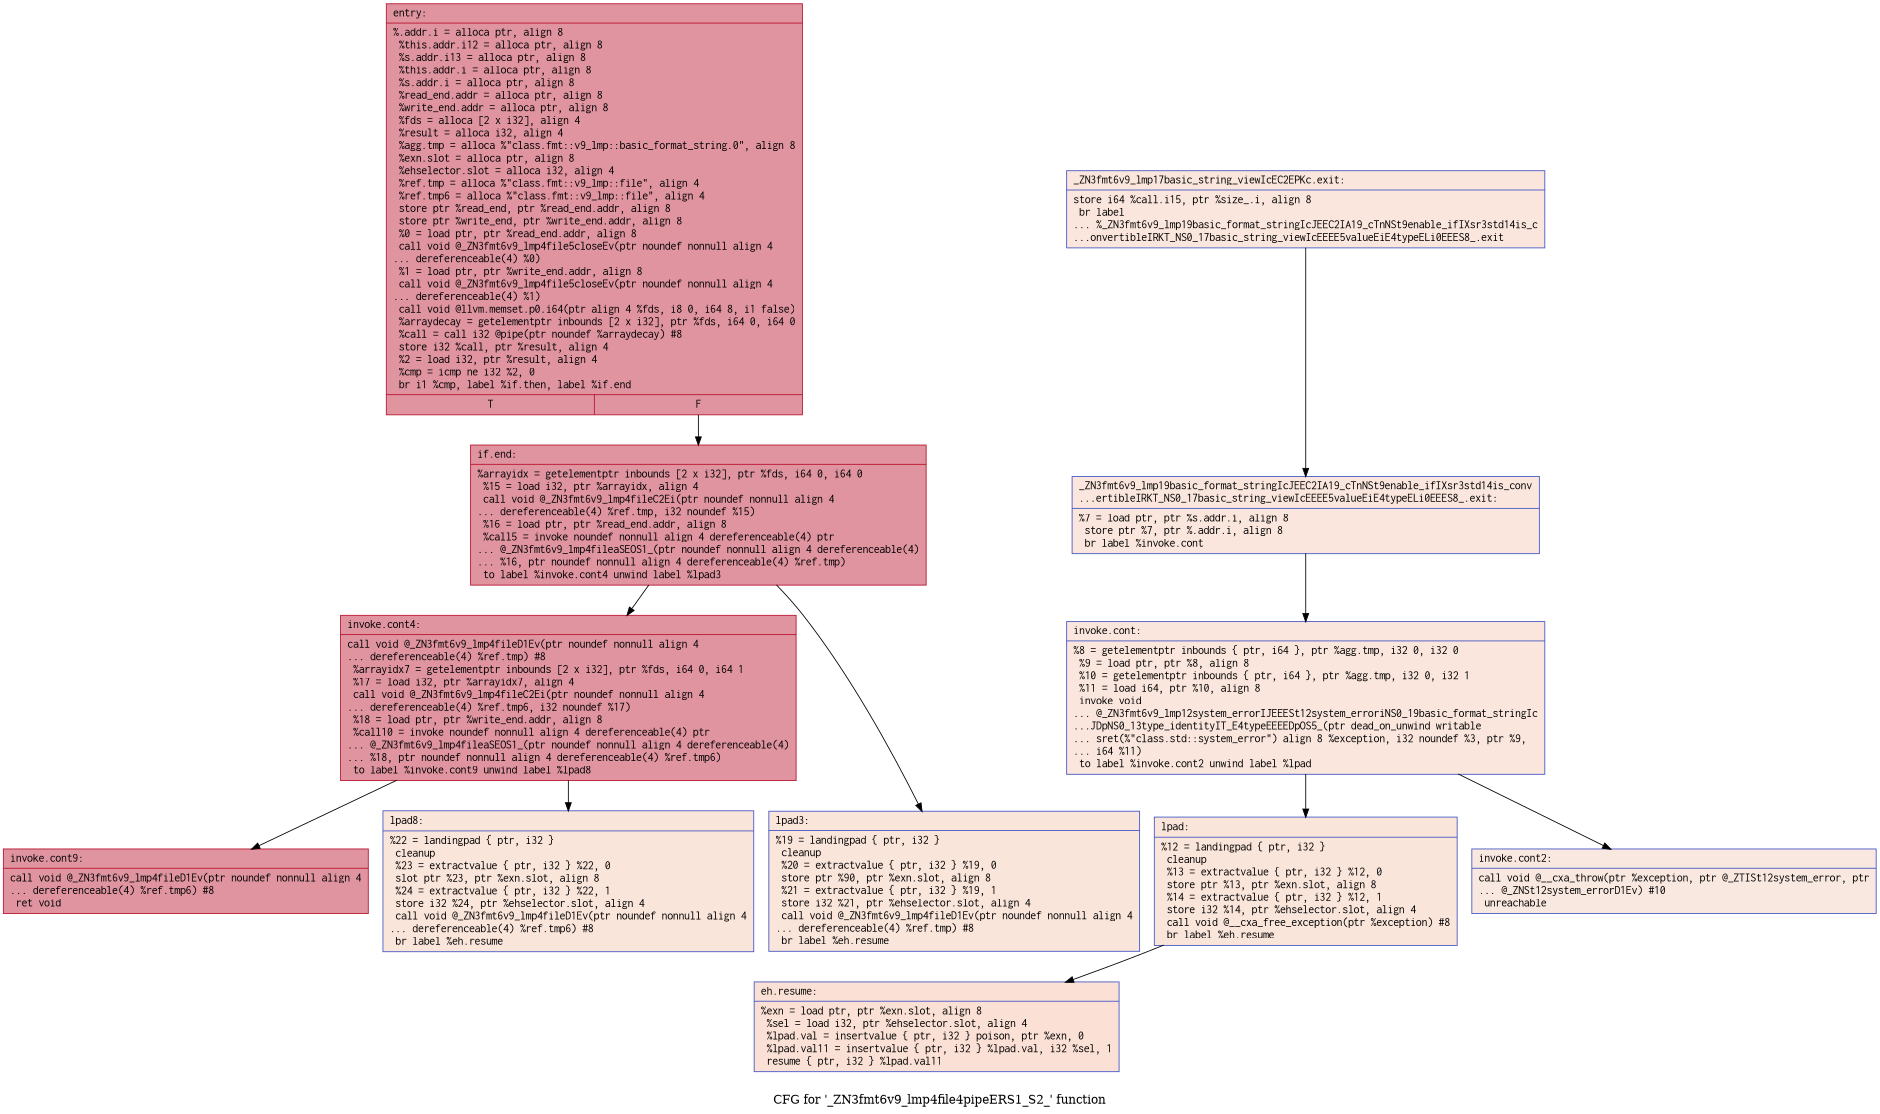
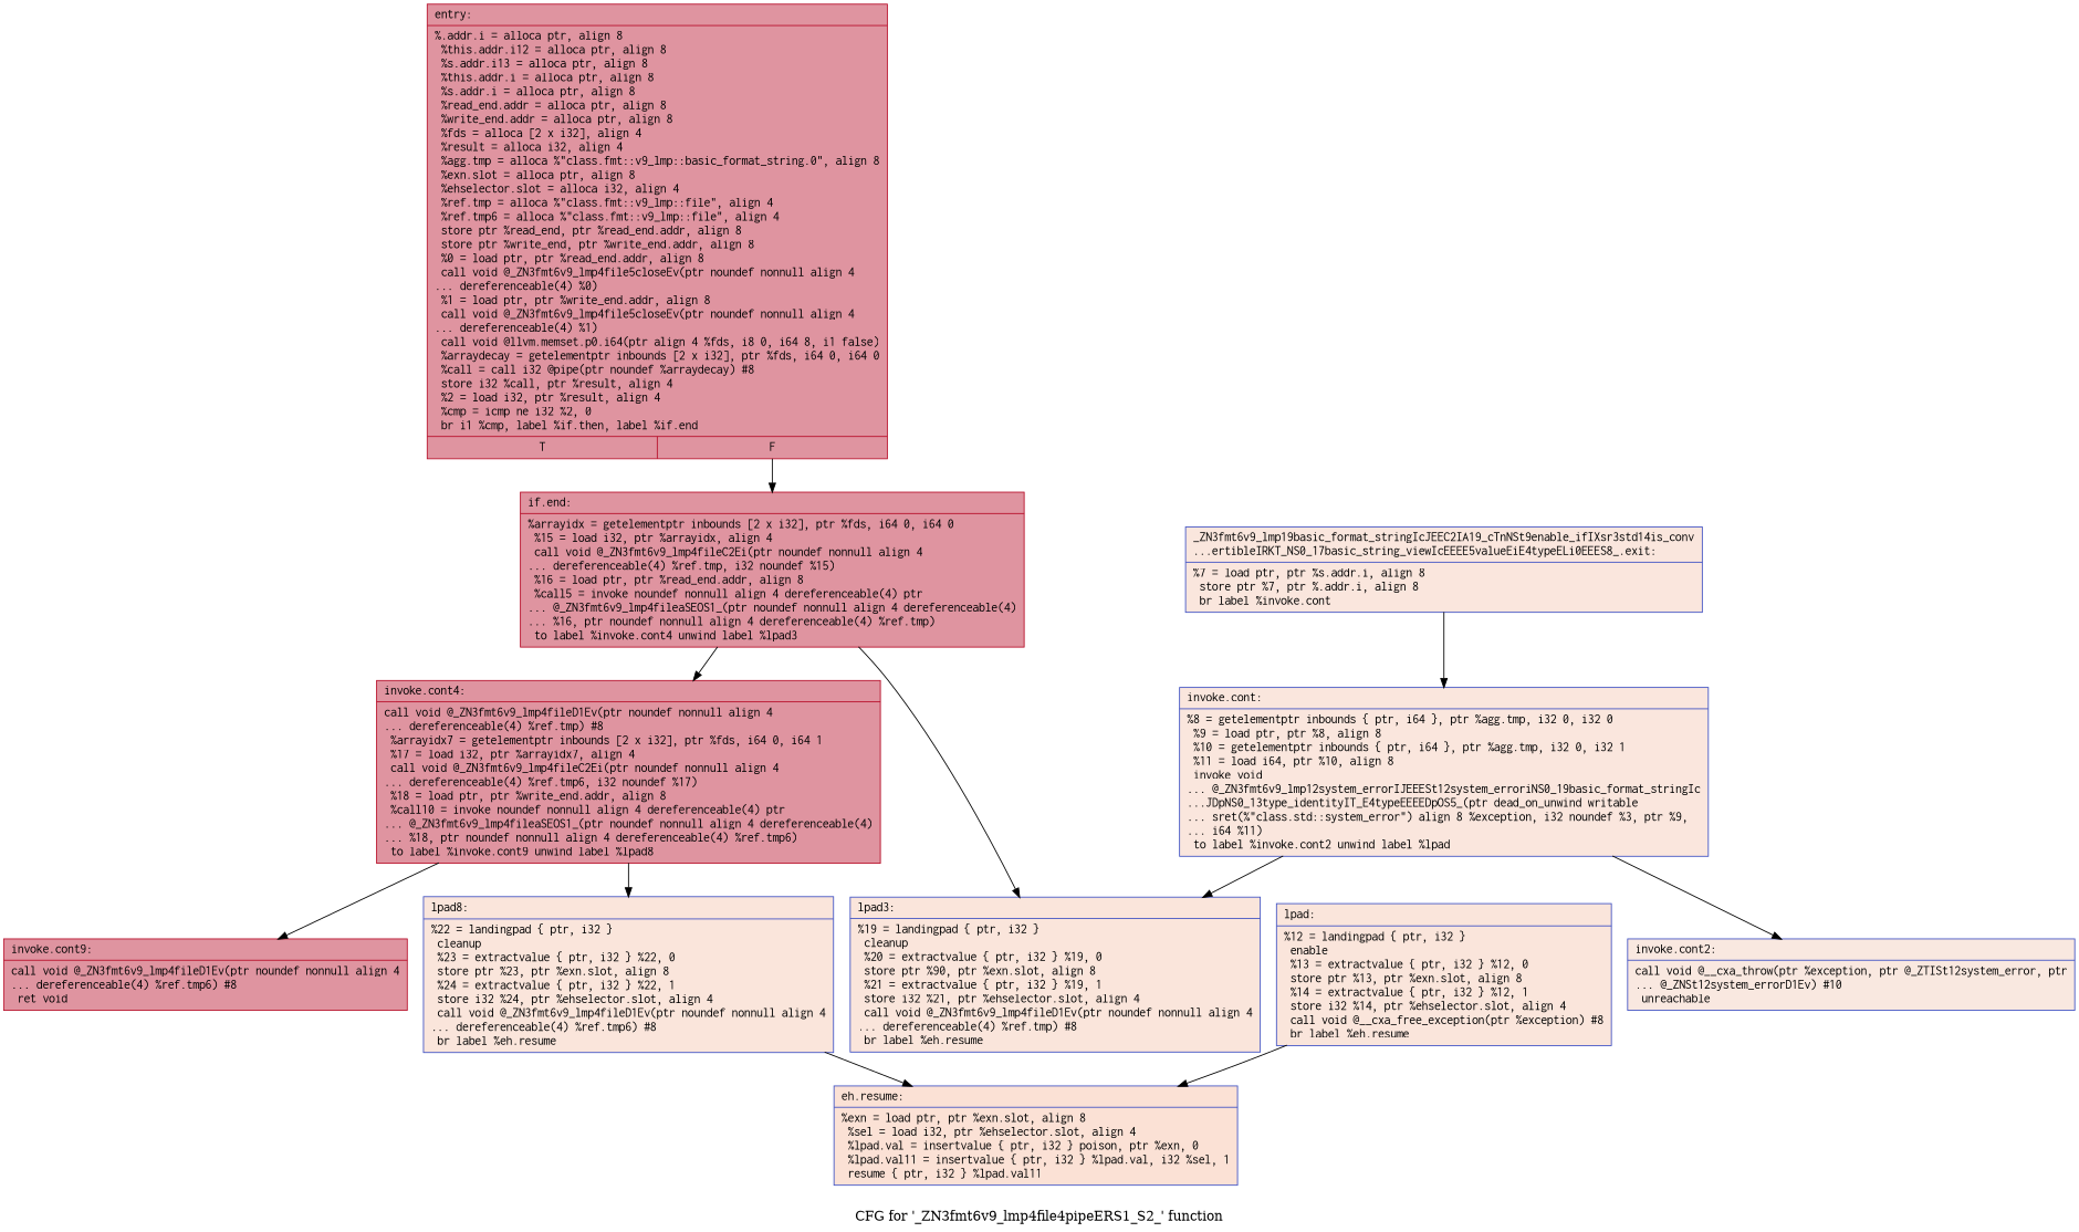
  digraph {
    label="CFG for '_ZN3fmt6v9_lmp4file4pipeERS1_S2_' function"
    node [color="#3d50c3ff" fillcolor="#b70d2870" fontname=Courier shape=record style=filled]
    n1 [color="#b70d28ff" label="{entry:\l|  %.addr.i = alloca ptr, align 8\l  %this.addr.i12 = alloca ptr, align 8\l  %s.addr.i13 = alloca ptr, align 8\l  %this.addr.i = alloca ptr, align 8\l  %s.addr.i = alloca ptr, align 8\l  %read_end.addr = alloca ptr, align 8\l  %write_end.addr = alloca ptr, align 8\l  %fds = alloca [2 x i32], align 4\l  %result = alloca i32, align 4\l  %agg.tmp = alloca %\"class.fmt::v9_lmp::basic_format_string.0\", align 8\l  %exn.slot = alloca ptr, align 8\l  %ehselector.slot = alloca i32, align 4\l  %ref.tmp = alloca %\"class.fmt::v9_lmp::file\", align 4\l  %ref.tmp6 = alloca %\"class.fmt::v9_lmp::file\", align 4\l  store ptr %read_end, ptr %read_end.addr, align 8\l  store ptr %write_end, ptr %write_end.addr, align 8\l  %0 = load ptr, ptr %read_end.addr, align 8\l  call void @_ZN3fmt6v9_lmp4file5closeEv(ptr noundef nonnull align 4\l... dereferenceable(4) %0)\l  %1 = load ptr, ptr %write_end.addr, align 8\l  call void @_ZN3fmt6v9_lmp4file5closeEv(ptr noundef nonnull align 4\l... dereferenceable(4) %1)\l  call void @llvm.memset.p0.i64(ptr align 4 %fds, i8 0, i64 8, i1 false)\l  %arraydecay = getelementptr inbounds [2 x i32], ptr %fds, i64 0, i64 0\l  %call = call i32 @pipe(ptr noundef %arraydecay) #8\l  store i32 %call, ptr %result, align 4\l  %2 = load i32, ptr %result, align 4\l  %cmp = icmp ne i32 %2, 0\l  br i1 %cmp, label %if.then, label %if.end\l|{<s0>T|<s1>F}}"]
    n2 [color="#b70d28ff" label="{if.end:\l|  %arrayidx = getelementptr inbounds [2 x i32], ptr %fds, i64 0, i64 0\l  %15 = load i32, ptr %arrayidx, align 4\l  call void @_ZN3fmt6v9_lmp4fileC2Ei(ptr noundef nonnull align 4\l... dereferenceable(4) %ref.tmp, i32 noundef %15)\l  %16 = load ptr, ptr %read_end.addr, align 8\l  %call5 = invoke noundef nonnull align 4 dereferenceable(4) ptr\l... @_ZN3fmt6v9_lmp4fileaSEOS1_(ptr noundef nonnull align 4 dereferenceable(4)\l... %16, ptr noundef nonnull align 4 dereferenceable(4) %ref.tmp)\l          to label %invoke.cont4 unwind label %lpad3\l}"]
    n3 [color="#b70d28ff" label="{invoke.cont4:\l|  call void @_ZN3fmt6v9_lmp4fileD1Ev(ptr noundef nonnull align 4\l... dereferenceable(4) %ref.tmp) #8\l  %arrayidx7 = getelementptr inbounds [2 x i32], ptr %fds, i64 0, i64 1\l  %17 = load i32, ptr %arrayidx7, align 4\l  call void @_ZN3fmt6v9_lmp4fileC2Ei(ptr noundef nonnull align 4\l... dereferenceable(4) %ref.tmp6, i32 noundef %17)\l  %18 = load ptr, ptr %write_end.addr, align 8\l  %call10 = invoke noundef nonnull align 4 dereferenceable(4) ptr\l... @_ZN3fmt6v9_lmp4fileaSEOS1_(ptr noundef nonnull align 4 dereferenceable(4)\l... %18, ptr noundef nonnull align 4 dereferenceable(4) %ref.tmp6)\l          to label %invoke.cont9 unwind label %lpad8\l}"]
    n4 [fillcolor="#f4c5ad70" label="{lpad3:\l|  %19 = landingpad \{ ptr, i32 \}\l          cleanup\l  %20 = extractvalue \{ ptr, i32 \} %19, 0\l  store ptr %90, ptr %exn.slot, align 8\l  %21 = extractvalue \{ ptr, i32 \} %19, 1\l  store i32 %21, ptr %ehselector.slot, align 4\l  call void @_ZN3fmt6v9_lmp4fileD1Ev(ptr noundef nonnull align 4\l... dereferenceable(4) %ref.tmp) #8\l  br label %eh.resume\l}"]
-   n5 [fillcolor="#f3c7b170" label="{_ZN3fmt6v9_lmp17basic_string_viewIcEC2EPKc.exit:\l|  store i64 %call.i15, ptr %size_.i, align 8\l  br label\l... %_ZN3fmt6v9_lmp19basic_format_stringIcJEEC2IA19_cTnNSt9enable_ifIXsr3std14is_c\l...onvertibleIRKT_NS0_17basic_string_viewIcEEEE5valueEiE4typeELi0EEES8_.exit\l}"]
    n6 [fillcolor="#f3c7b170" label="{_ZN3fmt6v9_lmp19basic_format_stringIcJEEC2IA19_cTnNSt9enable_ifIXsr3std14is_conv\l...ertibleIRKT_NS0_17basic_string_viewIcEEEE5valueEiE4typeELi0EEES8_.exit:\l|  %7 = load ptr, ptr %s.addr.i, align 8\l  store ptr %7, ptr %.addr.i, align 8\l  br label %invoke.cont\l}"]
-   n7 [fillcolor="#f4c5ad70" label="{lpad:\l|  %12 = landingpad \{ ptr, i32 \}\l          cleanup\l  %13 = extractvalue \{ ptr, i32 \} %12, 0\l  store ptr %13, ptr %exn.slot, align 8\l  %14 = extractvalue \{ ptr, i32 \} %12, 1\l  store i32 %14, ptr %ehselector.slot, align 4\l  call void @__cxa_free_exception(ptr %exception) #8\l  br label %eh.resume\l}"]
+   n7 [fillcolor="#f4c5ad70" label="{lpad:\l|  %12 = landingpad \{ ptr, i32 \}\l          enable\l  %13 = extractvalue \{ ptr, i32 \} %12, 0\l  store ptr %13, ptr %exn.slot, align 8\l  %14 = extractvalue \{ ptr, i32 \} %12, 1\l  store i32 %14, ptr %ehselector.slot, align 4\l  call void @__cxa_free_exception(ptr %exception) #8\l  br label %eh.resume\l}"]
    n8 [fillcolor="#f7bca170" label="{eh.resume:\l|  %exn = load ptr, ptr %exn.slot, align 8\l  %sel = load i32, ptr %ehselector.slot, align 4\l  %lpad.val = insertvalue \{ ptr, i32 \} poison, ptr %exn, 0\l  %lpad.val11 = insertvalue \{ ptr, i32 \} %lpad.val, i32 %sel, 1\l  resume \{ ptr, i32 \} %lpad.val11\l}"]
    n9 [color="#b70d28ff" label="{invoke.cont9:\l|  call void @_ZN3fmt6v9_lmp4fileD1Ev(ptr noundef nonnull align 4\l... dereferenceable(4) %ref.tmp6) #8\l  ret void\l}"]
-   n10 [fillcolor="#f4c5ad70" label="{lpad8:\l|  %22 = landingpad \{ ptr, i32 \}\l          cleanup\l  %23 = extractvalue \{ ptr, i32 \} %22, 0\l  slot ptr %23, ptr %exn.slot, align 8\l  %24 = extractvalue \{ ptr, i32 \} %22, 1\l  store i32 %24, ptr %ehselector.slot, align 4\l  call void @_ZN3fmt6v9_lmp4fileD1Ev(ptr noundef nonnull align 4\l... dereferenceable(4) %ref.tmp6) #8\l  br label %eh.resume\l}"]
+   n10 [fillcolor="#f4c5ad70" label="{lpad8:\l|  %22 = landingpad \{ ptr, i32 \}\l          cleanup\l  %23 = extractvalue \{ ptr, i32 \} %22, 0\l  store ptr %23, ptr %exn.slot, align 8\l  %24 = extractvalue \{ ptr, i32 \} %22, 1\l  store i32 %24, ptr %ehselector.slot, align 4\l  call void @_ZN3fmt6v9_lmp4fileD1Ev(ptr noundef nonnull align 4\l... dereferenceable(4) %ref.tmp6) #8\l  br label %eh.resume\l}"]
    n11 [fillcolor="#f3c7b170" label="{invoke.cont:\l|  %8 = getelementptr inbounds \{ ptr, i64 \}, ptr %agg.tmp, i32 0, i32 0\l  %9 = load ptr, ptr %8, align 8\l  %10 = getelementptr inbounds \{ ptr, i64 \}, ptr %agg.tmp, i32 0, i32 1\l  %11 = load i64, ptr %10, align 8\l  invoke void\l... @_ZN3fmt6v9_lmp12system_errorIJEEESt12system_erroriNS0_19basic_format_stringIc\l...JDpNS0_13type_identityIT_E4typeEEEEDpOS5_(ptr dead_on_unwind writable\l... sret(%\"class.std::system_error\") align 8 %exception, i32 noundef %3, ptr %9,\l... i64 %11)\l          to label %invoke.cont2 unwind label %lpad\l}"]
    n12 [fillcolor="#f1ccb870" label="{invoke.cont2:\l|  call void @__cxa_throw(ptr %exception, ptr @_ZTISt12system_error, ptr\l... @_ZNSt12system_errorD1Ev) #10\l  unreachable\l}"]
    n1 -> n2 [tailport=s1]
    n2 -> n3
    n2 -> n4
    n3 -> n9
    n3 -> n10
-   n5 -> n6
    n6 -> n11
    n7 -> n8
-   n11 -> n7
+   n10 -> n8
+   n11 -> n4
    n11 -> n12
  }
